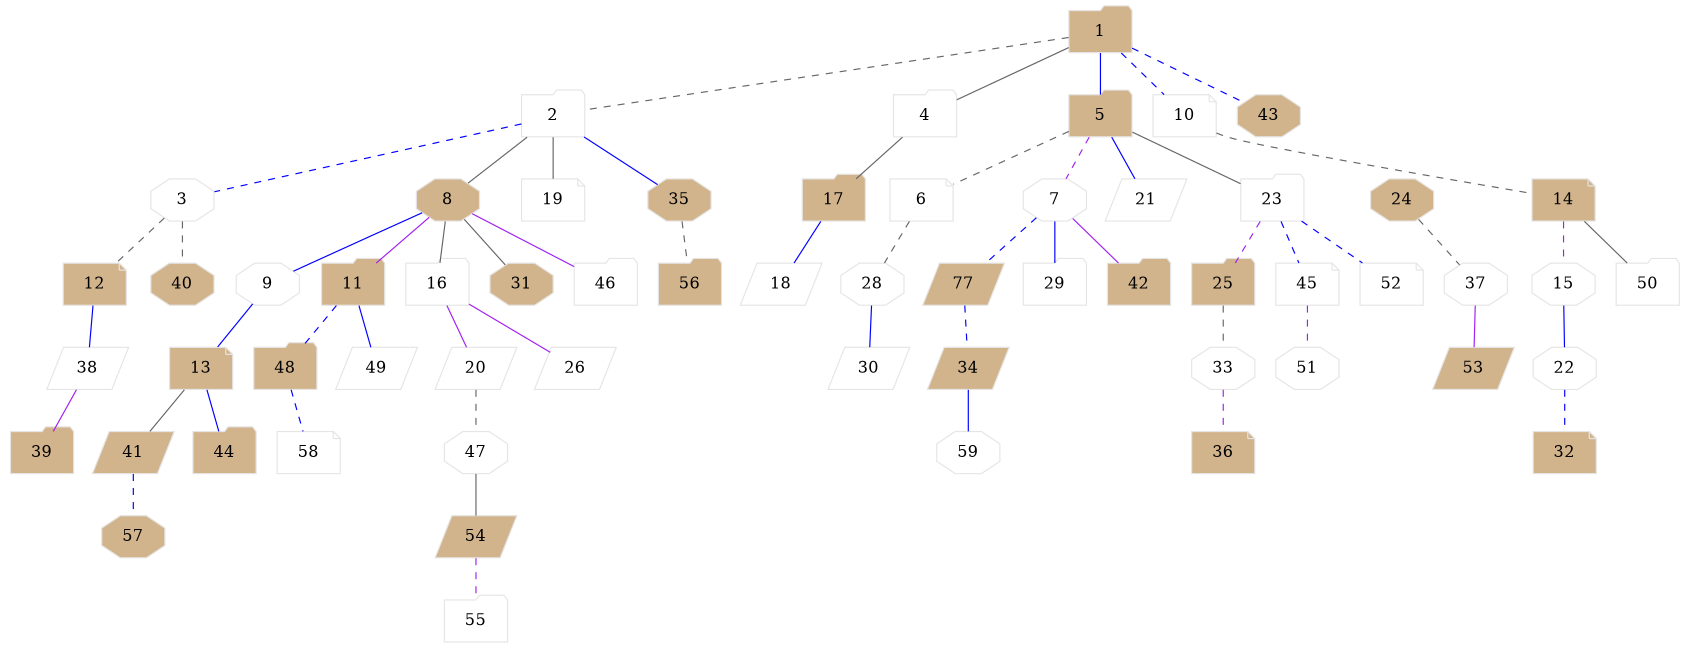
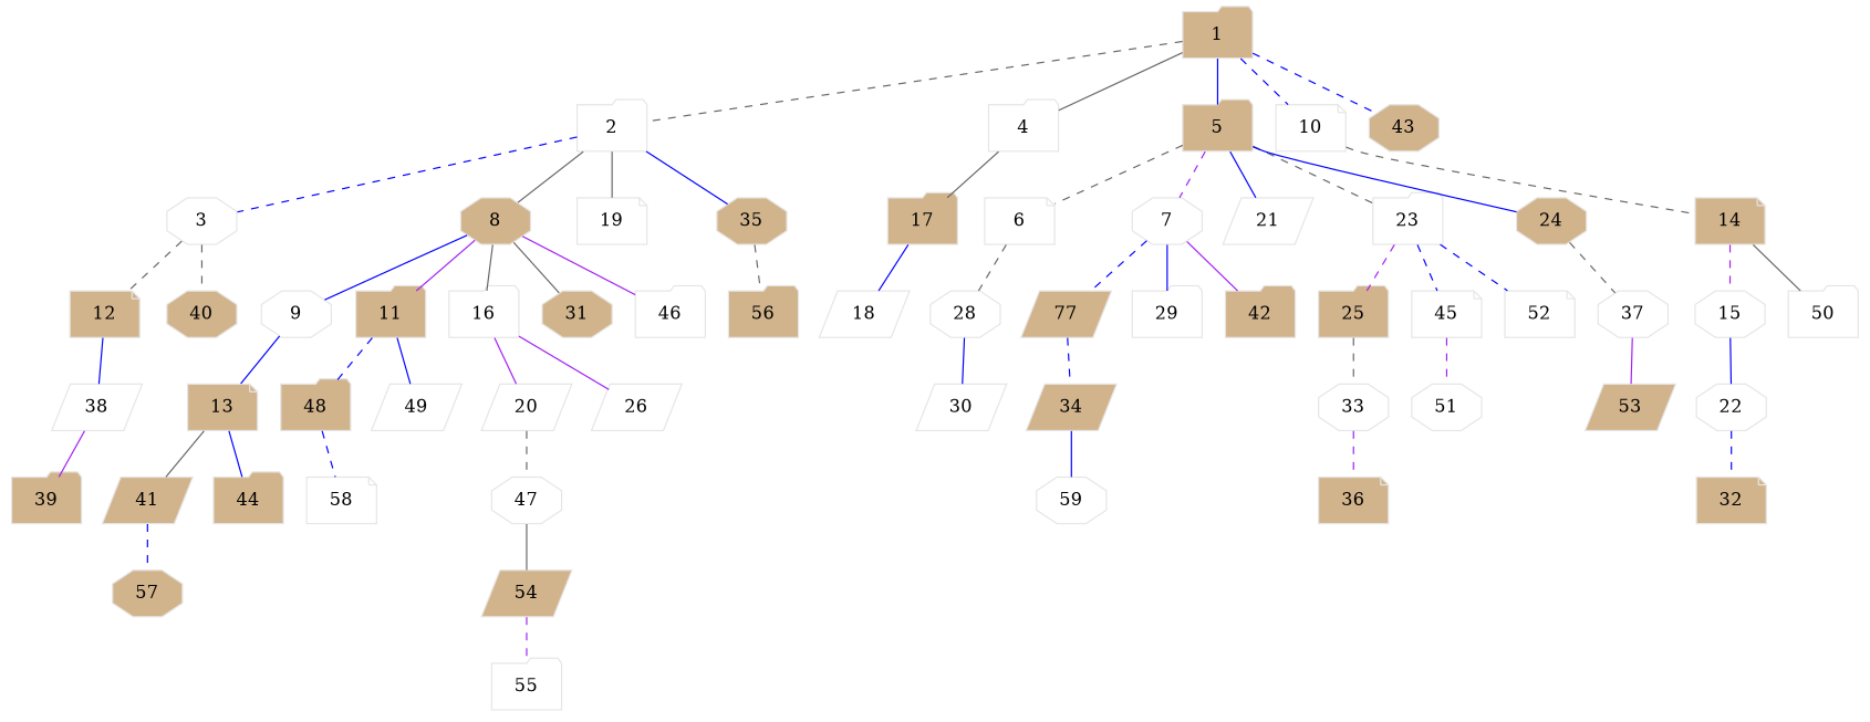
  graph {
    node [color=gray90 fillcolor=white shape=folder style=filled]
    edge [color=blue style=solid]
    1 [fillcolor=tan]
    2
    4
    5 [fillcolor=tan]
    10 [shape=note]
    43 [fillcolor=tan shape=octagon]
    3 [shape=octagon]
    8 [fillcolor=tan shape=octagon]
    19 [shape=note]
    35 [fillcolor=tan shape=octagon]
    17 [fillcolor=tan]
    6 [shape=note]
    7 [shape=octagon]
    21 [shape=parallelogram]
    23
    24 [fillcolor=tan shape=octagon]
    14 [fillcolor=tan shape=note]
    12 [fillcolor=tan shape=note]
    40 [fillcolor=tan shape=octagon]
    9 [shape=octagon]
    11 [fillcolor=tan]
    16
    31 [fillcolor=tan shape=octagon]
    46
    56 [fillcolor=tan]
    38 [shape=parallelogram]
    18 [shape=parallelogram]
    28 [shape=octagon]
    n29 [fillcolor=tan label=77 shape=parallelogram]
    29
    42 [fillcolor=tan]
    25 [fillcolor=tan]
    45 [shape=note]
    52 [shape=note]
    37 [shape=octagon]
    30 [shape=parallelogram]
    34 [fillcolor=tan shape=parallelogram]
    13 [fillcolor=tan shape=note]
    48 [fillcolor=tan]
    49 [shape=parallelogram]
    20 [shape=parallelogram]
    26 [shape=parallelogram]
    41 [fillcolor=tan shape=parallelogram]
    44 [fillcolor=tan]
    15 [shape=octagon]
    50
    58 [shape=note]
    39 [fillcolor=tan]
    57 [fillcolor=tan shape=octagon]
    22 [shape=octagon]
    32 [fillcolor=tan shape=note]
    47 [shape=octagon]
    54 [fillcolor=tan shape=parallelogram]
    33 [shape=octagon]
    51 [shape=octagon]
    53 [fillcolor=tan shape=parallelogram]
    36 [fillcolor=tan shape=note]
    59 [shape=octagon]
    55
    1 -- 2 [color=gray40 style=dashed]
    1 -- 4 [color=gray40]
    1 -- 5
    1 -- 10 [style=dashed]
    1 -- 43 [style=dashed]
    2 -- 3 [style=dashed]
    2 -- 8 [color=gray40]
    2 -- 19 [color=gray40]
    2 -- 35
    4 -- 17 [color=gray40]
    5 -- 6 [color=gray40 style=dashed]
    5 -- 7 [color=purple style=dashed]
    5 -- 21
-   5 -- 23 [color=gray40]
+   5 -- 23 [color=gray40 style=dashed]
+   5 -- 24
    10 -- 14 [color=gray40 style=dashed]
    3 -- 12 [color=gray40 style=dashed]
    3 -- 40 [color=gray40 style=dashed]
    8 -- 9
    8 -- 11 [color=purple]
    8 -- 16 [color=gray40]
    8 -- 31 [color=gray40]
    8 -- 46 [color=purple]
    35 -- 56 [color=gray40 style=dashed]
    17 -- 18
    6 -- 28 [color=gray40 style=dashed]
    7 -- n29 [style=dashed]
    7 -- 29
    7 -- 42 [color=purple]
    23 -- 25 [color=purple style=dashed]
    23 -- 45 [style=dashed]
    23 -- 52 [style=dashed]
    24 -- 37 [color=gray40 style=dashed]
    14 -- 15 [color=purple style=dashed]
    14 -- 50 [color=gray40]
    12 -- 38
    9 -- 13
    11 -- 48 [style=dashed]
    11 -- 49
    16 -- 20 [color=purple]
    16 -- 26 [color=purple]
    38 -- 39 [color=purple]
    28 -- 30
    n29 -- 34 [style=dashed]
    25 -- 33 [color=gray40 style=dashed]
    45 -- 51 [color=purple style=dashed]
    37 -- 53 [color=purple]
    34 -- 59
    13 -- 41 [color=gray40]
    13 -- 44
    48 -- 58 [style=dashed]
    20 -- 47 [color=gray40 style=dashed]
    41 -- 57 [style=dashed]
    15 -- 22
    22 -- 32 [style=dashed]
    47 -- 54 [color=gray40]
    54 -- 55 [color=purple style=dashed]
    33 -- 36 [color=purple style=dashed]
  }
